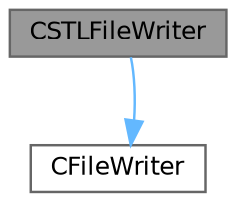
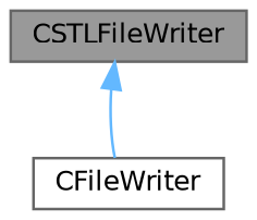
  digraph {
    node [color=gray40 fontname=Helvetica fontsize=10 shape=box style=filled]
    n1 [fillcolor=grey60 fontcolor=black height=0.2 label=CSTLFileWriter width=0.4]
    n2 [fillcolor=white height=0.2 label=CFileWriter width=0.4]
-   n2 -> n1 [color=steelblue1 dir=back fontname=Helvetica fontsize=10 labelfontname=Helvetica labelfontsize=10 style=solid]
+   n1 -> n2 [color=steelblue1 dir=back fontname=Helvetica fontsize=10 labelfontname=Helvetica labelfontsize=10 style=solid]
  }
